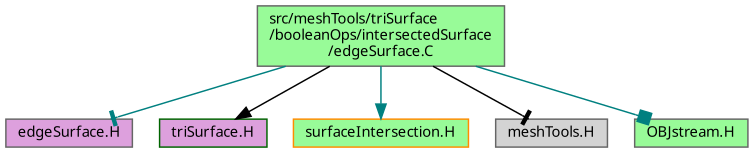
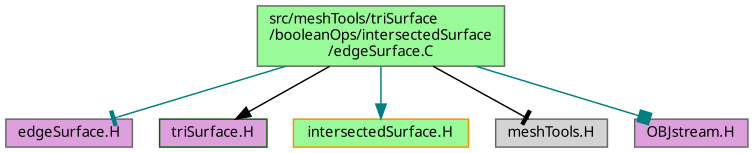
  digraph {
    fontname="Noto Sans"
    node [color=gray40 fillcolor=palegreen fontname="Noto Sans" fontsize=10 shape=box style=filled]
    edge [arrowhead=tee color=teal fontname="Noto Sans" fontsize=10 labelfontname=Helvetica labelfontsize=10 style=solid]
    n1 [fontcolor=black height=0.2 label="src/meshTools/triSurface\l/booleanOps/intersectedSurface\l/edgeSurface.C" width=0.4]
    n2 [fillcolor=plum height=0.2 label="edgeSurface.H" width=0.4]
    n3 [color=darkgreen fillcolor=plum height=0.2 label="triSurface.H" width=0.4]
-   n4 [color=darkorange height=0.2 label="surfaceIntersection.H" width=0.4]
+   n4 [color=darkorange height=0.2 label="intersectedSurface.H" width=0.4]
    n5 [fillcolor=lightgrey height=0.2 label="meshTools.H" width=0.4]
-   n6 [height=0.2 label="OBJstream.H" width=0.4]
+   n6 [fillcolor=plum height=0.2 label="OBJstream.H" width=0.4]
    n1 -> n2
    n1 -> n3 [arrowhead=normal color=black]
    n1 -> n4 [arrowhead=normal]
    n1 -> n5 [color=black]
    n1 -> n6 [arrowhead=box]
  }
